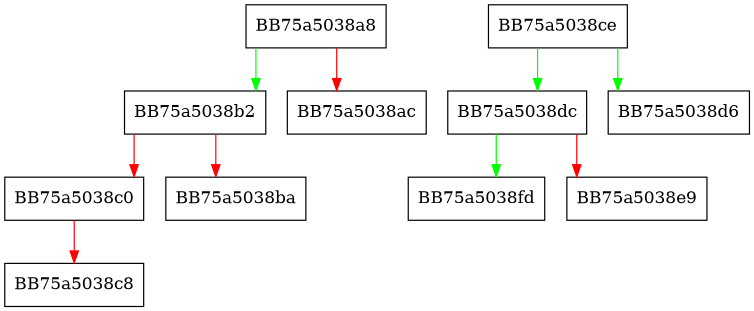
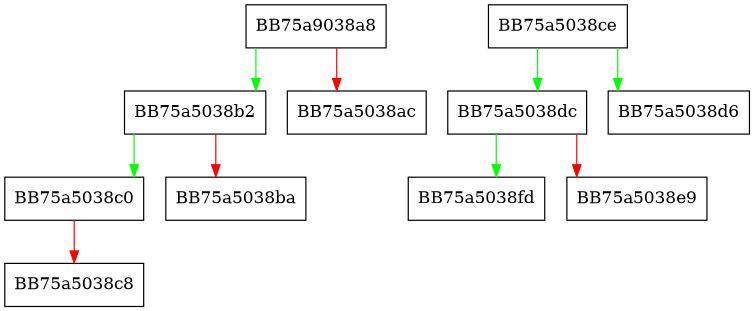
  digraph {
    splines=ortho
    node [shape=box]
    edge [color=green]
-   BB75a5038a8
+   BB75a5038a8 [label=BB75a9038a8]
    BB75a5038b2
    BB75a5038ac
    BB75a5038c0
    BB75a5038ba
    BB75a5038c8
    BB75a5038ce
    BB75a5038dc
    BB75a5038d6
    BB75a5038fd
    BB75a5038e9
    BB75a5038a8 -> BB75a5038b2
    BB75a5038a8 -> BB75a5038ac [color=red]
-   BB75a5038b2 -> BB75a5038c0 [color=red]
+   BB75a5038b2 -> BB75a5038c0
    BB75a5038b2 -> BB75a5038ba [color=red]
    BB75a5038c0 -> BB75a5038c8 [color=red]
    BB75a5038ce -> BB75a5038dc
    BB75a5038ce -> BB75a5038d6
    BB75a5038dc -> BB75a5038fd
    BB75a5038dc -> BB75a5038e9 [color=red]
  }
